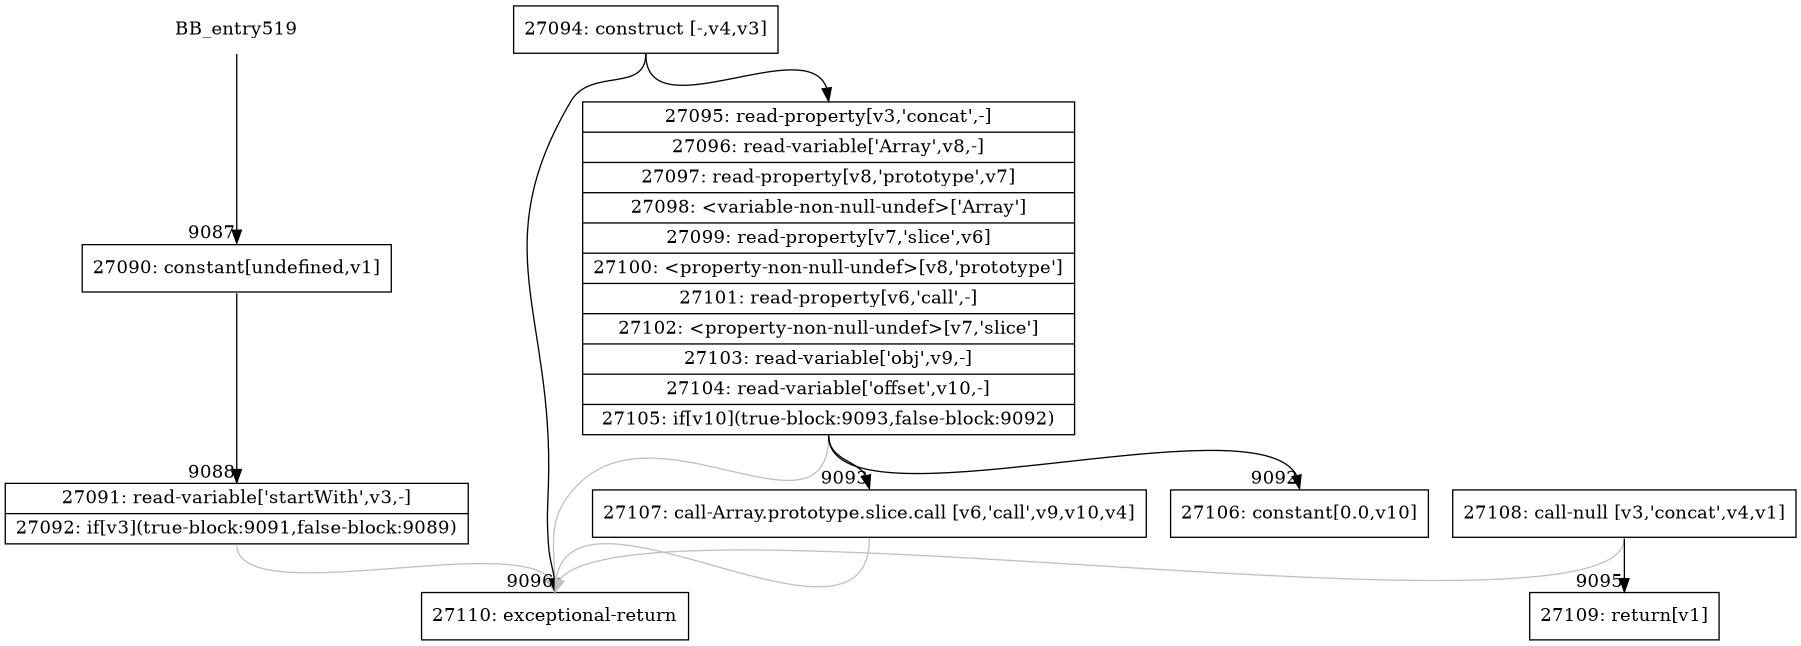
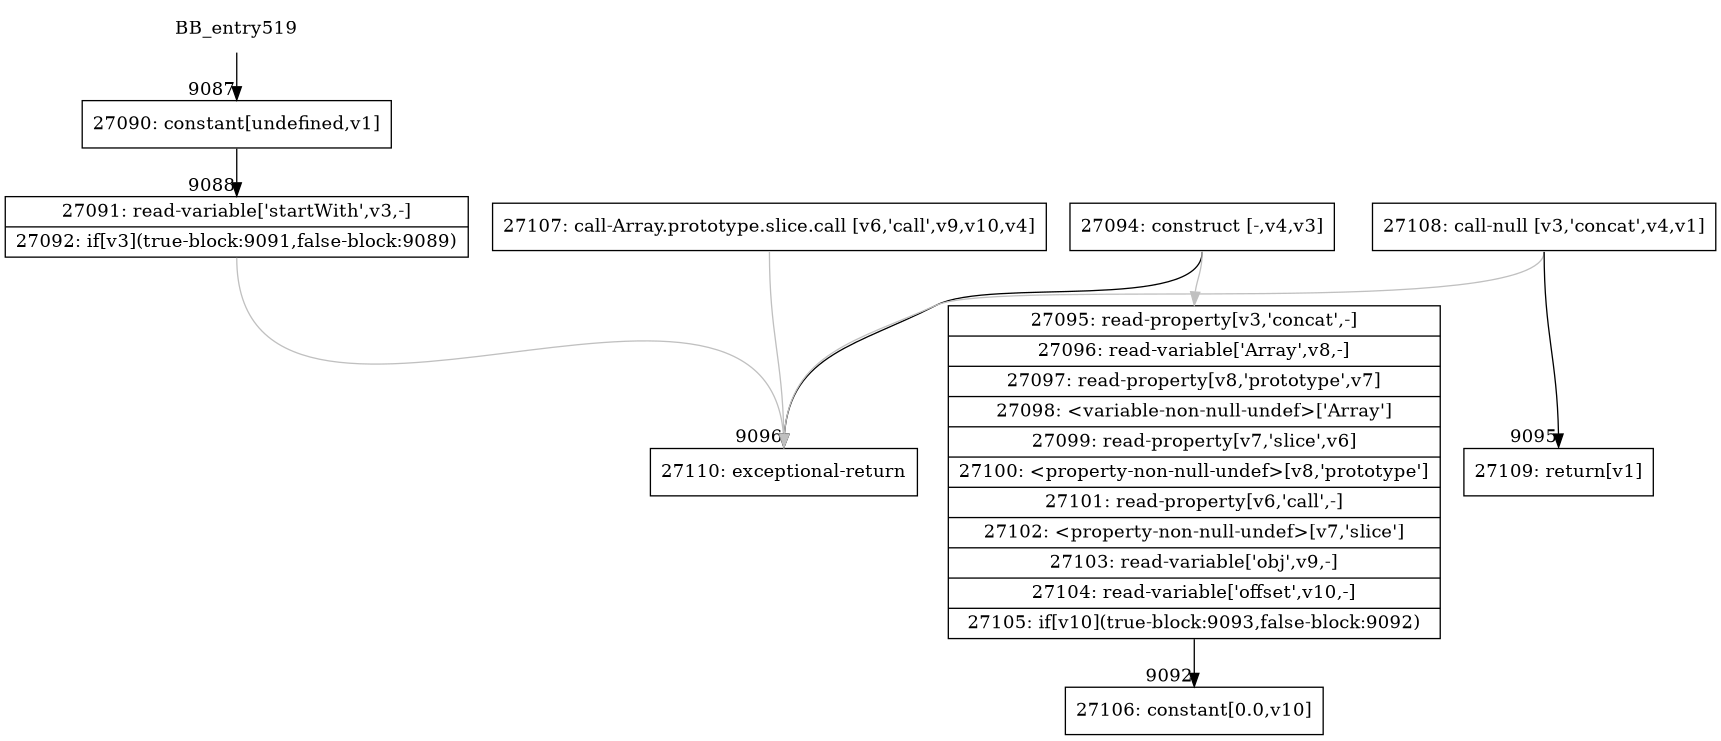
  digraph {
    rankdir=TD
    node [shape=record]
    edge [headport=n tailport=s]
    n1 [label=BB_entry519 shape=none]
    n2 [label="{27090: constant[undefined,v1]}"]
    n3 [label="{27091: read-variable['startWith',v3,-]|27092: if[v3](true-block:9091,false-block:9089)}"]
    n4 [label="{27110: exceptional-return}"]
    n5 [label="{27095: read-property[v3,'concat',-]|27096: read-variable['Array',v8,-]|27097: read-property[v8,'prototype',v7]|27098: \<variable-non-null-undef\>['Array']|27099: read-property[v7,'slice',v6]|27100: \<property-non-null-undef\>[v8,'prototype']|27101: read-property[v6,'call',-]|27102: \<property-non-null-undef\>[v7,'slice']|27103: read-variable['obj',v9,-]|27104: read-variable['offset',v10,-]|27105: if[v10](true-block:9093,false-block:9092)}"]
    n6 [label="{27107: call-Array.prototype.slice.call [v6,'call',v9,v10,v4]}"]
    n7 [label="{27106: constant[0.0,v10]}"]
    n8 [label="{27094: construct [-,v4,v3]}"]
    n9 [label="{27108: call-null [v3,'concat',v4,v1]}"]
    n10 [label="{27109: return[v1]}"]
    n1 -> n2 [headlabel="    9087"]
    n2 -> n3 [headlabel="      9088"]
    n3 -> n4 [color=gray headlabel="      9096"]
-   n5 -> n4 [color=gray]
-   n5 -> n6 [headlabel="      9093"]
    n5 -> n7 [headlabel="      9092"]
    n6 -> n4 [color=gray]
    n8 -> n4 [color=black]
-   n8 -> n5
+   n8 -> n5 [color=gray]
    n9 -> n4 [color=gray]
    n9 -> n10 [headlabel="      9095"]
  }
